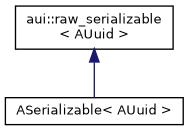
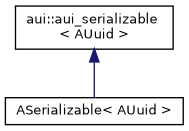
  digraph {
    rankdir=TB
    node [color=black fillcolor=white fontname=Helvetica fontsize=10 shape=record style=filled]
-   n1 [height=0.2 label="aui::raw_serializable\l\< AUuid \>" width=0.4]
+   n1 [height=0.2 label="aui::aui_serializable\l\< AUuid \>" width=0.4]
    n2 [height=0.2 label="ASerializable\< AUuid \>" width=0.4]
    n1 -> n2 [color=midnightblue dir=back fontname=Helvetica fontsize=10 labelfontname=Helvetica labelfontsize=10 style=solid]
  }
